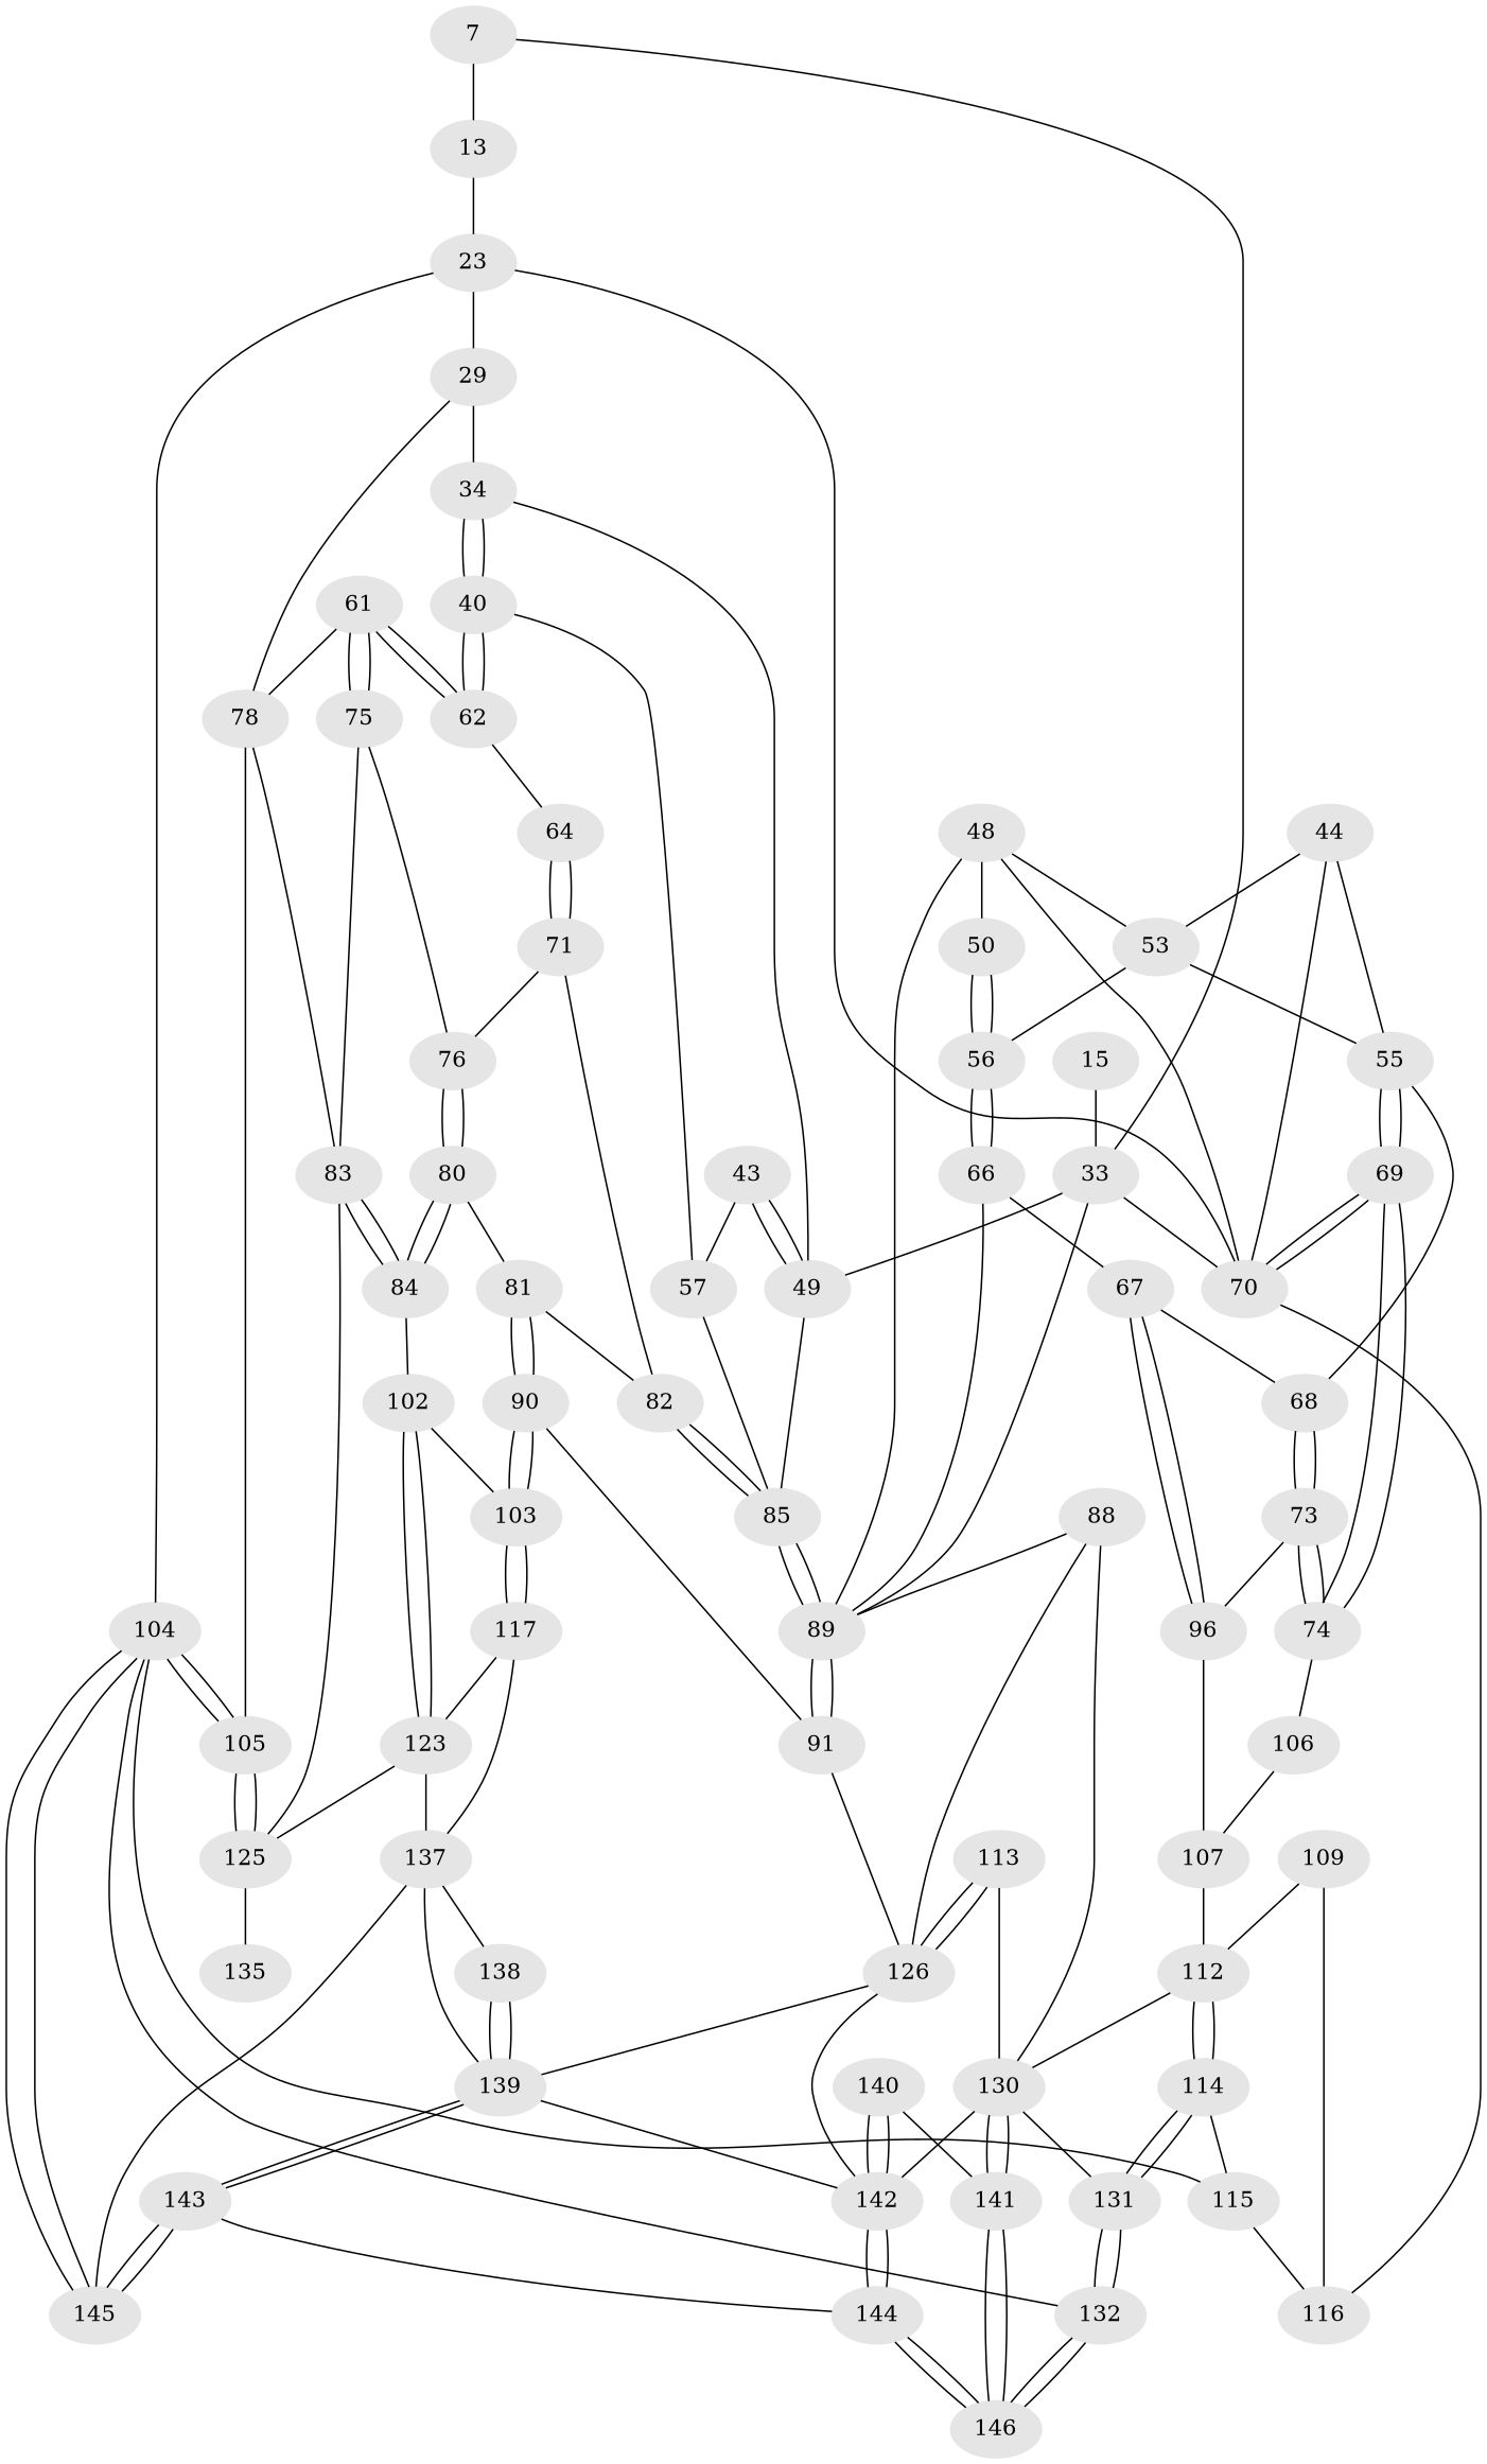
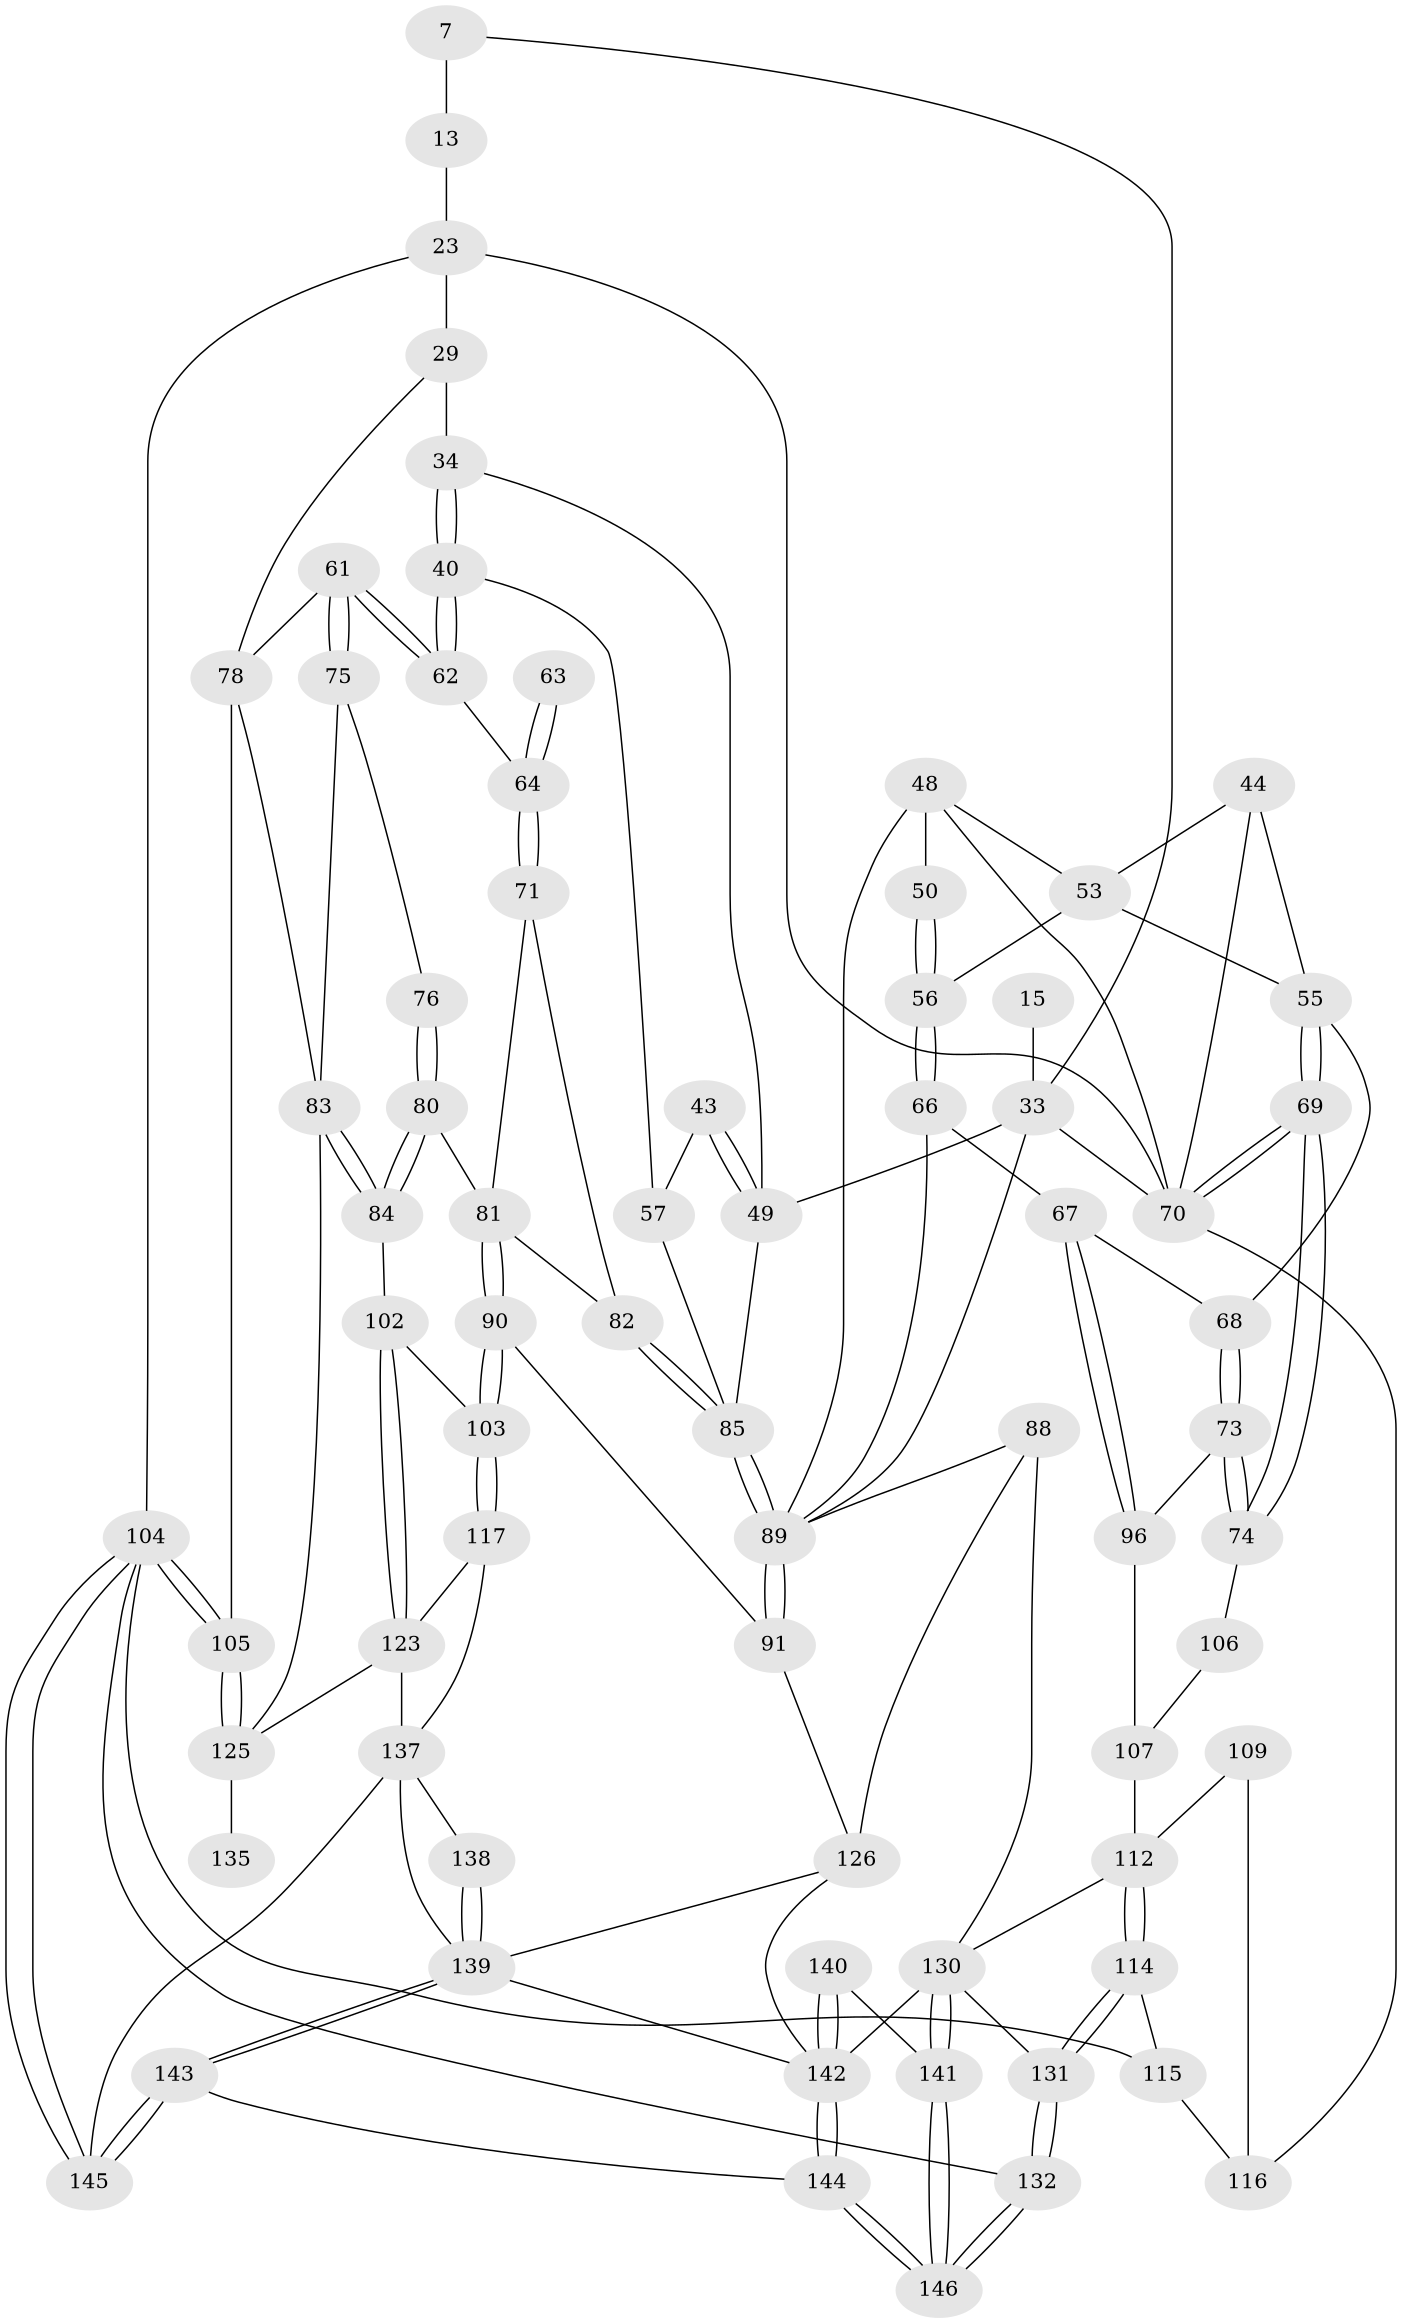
  graph {
    node [color=gray90 style=filled]
    13 [super="+2+1"]
    7
    33 [super="+16+17+14"]
    23 [super="+20+4"]
    70 [super="+45+26+25+24+19+18"]
    49 [super="+32+31"]
    89 [super="+86+65"]
    29 [super="+28+27"]
    104 [super="+95"]
    15
    34 [super="+30"]
    78 [super="+60+77"]
    116 [super="+93+92"]
    105
    115 [super="+94"]
    132
    145
    40
    83 [super="+79"]
    85 [super="+59"]
    91
    57 [super="+42+41"]
    62
    64
    43
    44 [super="+39"]
    53 [super="+38"]
    55 [super="+54"]
    56
    68
    69
    48 [super="+36+37"]
    50
    66
    73
    74
    67
+   63
    61
    75
    76
    71
    82 [super="+72"]
    96
    107 [super="+100+101"]
    106
    80
    84
    125 [super="+124"]
    81
    90
    102
    103
    135
    123
    88 [super="+87"]
    126 [super="+122+110+111"]
    130 [super="+129+98+97"]
    139 [super="+133+121"]
    142 [super="+134+127+128"]
    131
    141
    117
    112 [super="+99+108"]
    137 [super="+136+119+118"]
    146
    114
    109
-   113
    138
    143
    144
    140
    13 -- 23 [weight=2]
    7 -- 13 [weight=2]
    7 -- 33
    33 -- 70 [weight=3]
    33 -- 49
    33 -- 89
    23 -- 70 [weight=2]
    23 -- 29 [weight=2]
    23 -- 104 [weight=2]
    70 -- 116
    49 -- 85
    89 -- 91
    89 -- 91
    29 -- 34 [weight=2]
    29 -- 78 [weight=2]
    104 -- 105
    104 -- 105
    104 -- 115
    104 -- 132
    104 -- 145
    104 -- 145
    15 -- 33 [weight=3]
    34 -- 49
    34 -- 40
    34 -- 40
    78 -- 105
    78 -- 83
    105 -- 125
    105 -- 125
    115 -- 116 [weight=2]
    132 -- 146
    132 -- 146
    40 -- 57
    40 -- 62
    40 -- 62
    83 -- 84
    83 -- 84
    83 -- 125
    85 -- 89 [weight=2]
    85 -- 89
    91 -- 126
    57 -- 85
    62 -- 64
    64 -- 71
    64 -- 71
    43 -- 49 [weight=2]
    43 -- 49
    43 -- 57
    44 -- 70 [weight=2]
    44 -- 53
    44 -- 55
    53 -- 55
    53 -- 56
    55 -- 68
    55 -- 69
    55 -- 69
    56 -- 66
    56 -- 66
    68 -- 73
    68 -- 73
    69 -- 70
    69 -- 70
    69 -- 74
    69 -- 74
    48 -- 70
    48 -- 89
    48 -- 53
    48 -- 50 [weight=2]
    50 -- 56
    50 -- 56
    66 -- 89
    66 -- 67
    73 -- 74
    73 -- 74
    73 -- 96
    74 -- 106
    67 -- 68
    67 -- 96
    67 -- 96
+   63 -- 64
+   63 -- 64
    61 -- 78
    61 -- 62
    61 -- 62
    61 -- 75
    61 -- 75
    75 -- 83
    75 -- 76
    76 -- 80
    76 -- 80
-   71 -- 76
+   71 -- 81
    71 -- 82
    82 -- 85 [weight=2]
    82 -- 85
    96 -- 107
    107 -- 112 [weight=2]
    106 -- 107 [weight=2]
    80 -- 84
    80 -- 84
    80 -- 81
    84 -- 102
    125 -- 135
    81 -- 82
    81 -- 90
    81 -- 90
    90 -- 91
    90 -- 103
    90 -- 103
    102 -- 103
    102 -- 123
    102 -- 123
    103 -- 117
    103 -- 117
    123 -- 125
    123 -- 137 [weight=2]
    88 -- 89 [weight=2]
    88 -- 126
    88 -- 130
    126 -- 139
    126 -- 142
    130 -- 142
    130 -- 131
    130 -- 141
    130 -- 141
    139 -- 142
    139 -- 143
    139 -- 143
    142 -- 144
    142 -- 144
    131 -- 132
    131 -- 132
    141 -- 146
    141 -- 146
    117 -- 123
    117 -- 137
    112 -- 130
    112 -- 114
    112 -- 114
    137 -- 145
    137 -- 139
    137 -- 138
    114 -- 115
    114 -- 131
    114 -- 131
    109 -- 116 [weight=2]
    109 -- 112
-   113 -- 126 [weight=2]
-   113 -- 126
-   113 -- 130
    138 -- 139 [weight=2]
    138 -- 139
    143 -- 145
    143 -- 145
    143 -- 144
    144 -- 146
    144 -- 146
    140 -- 142 [weight=2]
    140 -- 142
    140 -- 141
  }
